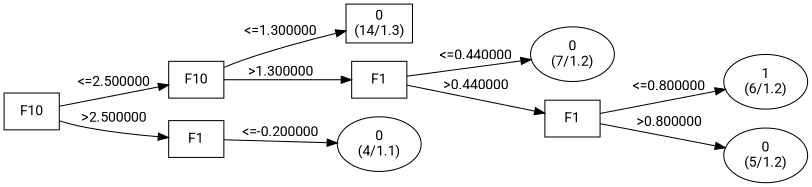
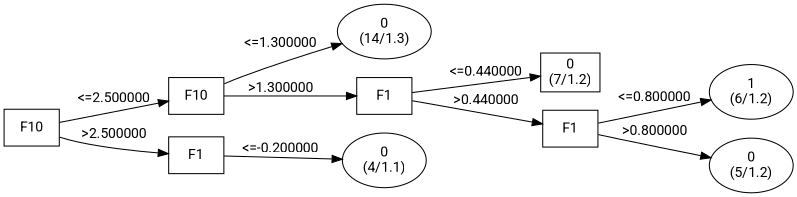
  digraph {
    fontname=Roboto
    rankdir=LR
    node [fontname=Roboto shape=box]
    edge [fontname=Roboto]
    n1 [label="F10\n"]
    n2 [label="F10\n"]
    n3 [label="F1\n"]
-   n4 [label="0\n(14/1.3)"]
+   n4 [label="0\n(14/1.3)" shape=ellipse]
    n5 [label="F1\n"]
    n6 [label="0\n(4/1.1)" shape=ellipse]
-   n7 [label="0\n(7/1.2)" shape=ellipse]
+   n7 [label="0\n(7/1.2)"]
    n8 [label="F1\n"]
    n9 [label="1\n(6/1.2)" shape=ellipse]
    n10 [label="0\n(5/1.2)" shape=ellipse]
    n1 -> n2 [label="<=2.500000"]
    n1 -> n3 [label=">2.500000"]
    n2 -> n4 [label="<=1.300000"]
    n2 -> n5 [label=">1.300000"]
    n3 -> n6 [label="<=-0.200000"]
    n5 -> n7 [label="<=0.440000"]
    n5 -> n8 [label=">0.440000"]
    n8 -> n9 [label="<=0.800000"]
    n8 -> n10 [label=">0.800000"]
  }
